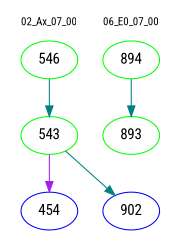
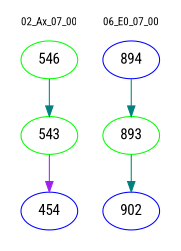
  digraph {
    fontname="Roboto Condensed"
    node [color=green fontname="Roboto Condensed"]
    edge [color=teal fontname="Roboto Condensed"]
    n1 [label=546]
    n2 [label=543]
    n3 [color=blue label=454]
-   n4 [label=894]
+   n4 [color=blue label=894]
    n5 [label=893]
    n6 [color=blue label=902]
    subgraph cluster_1 {
      color=white
      fontsize=10
      label="02_Ax_07_00"
      n1
      n2
      n3
    }
    subgraph cluster_2 {
      color=white
      fontsize=10
      label="06_E0_07_00"
      n4
      n5
      n6
    }
    n1 -> n2
    n2 -> n3 [color=purple]
    n4 -> n5
-   n2 -> n6
+   n5 -> n6
  }
